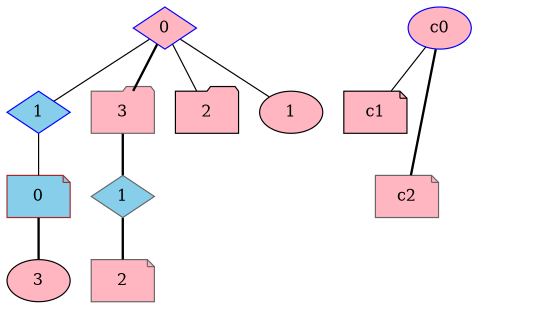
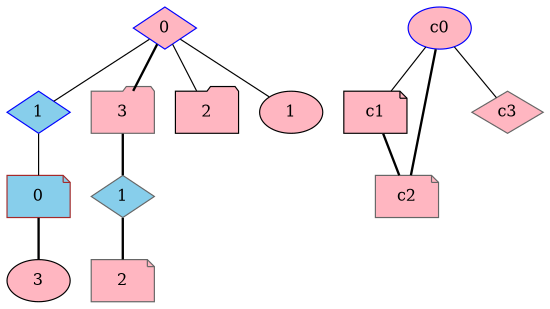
  graph {
    node [color=gray40 fillcolor=lightpink shape=diamond style=filled]
    edge [style=solid]
    n1 [color=blue label=0]
    n2 [color=blue fillcolor=skyblue label=1]
    n3 [label=3 shape=folder]
    n4 [color=black label=2 shape=folder]
    n5 [color=black label=1 shape=ellipse]
    n6 [color=brown fillcolor=skyblue label=0 shape=note]
    n7 [fillcolor=skyblue label=1]
    n8 [color=black label=3 shape=ellipse]
    n9 [label=2 shape=note]
    c0 [color=blue shape=ellipse]
    c1 [color=black shape=note]
    c2 [shape=note]
+   c3
    n1 -- n2
    n1 -- n3 [style=bold]
    n1 -- n4
    n1 -- n5
    n2 -- n6
    n3 -- n7 [style=bold]
    n6 -- n8 [style=bold]
    n7 -- n9 [style=bold]
    c0 -- c1
    c0 -- c2 [style=bold]
+   c0 -- c3
+   c1 -- c2 [style=bold]
  }
